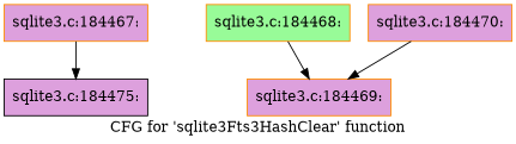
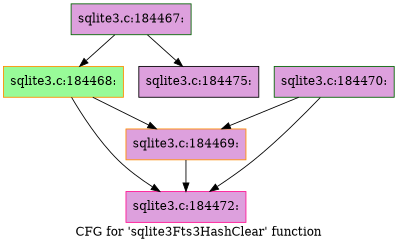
  digraph {
    label="CFG for 'sqlite3Fts3HashClear' function"
    node [color=darkgreen fillcolor=plum shape=record style=filled]
-   n1 [color=darkorange label="{sqlite3.c:184467:}"]
+   n1 [label="{sqlite3.c:184467:}"]
    n2 [color=darkorange fillcolor=palegreen label="{sqlite3.c:184468:}"]
    n3 [color=black label="{sqlite3.c:184475:}"]
    n4 [color=darkorange label="{sqlite3.c:184469:}"]
-   n6 [color=darkorange label="{sqlite3.c:184470:}"]
+   n5 [color=deeppink label="{sqlite3.c:184472:}"]
+   n6 [label="{sqlite3.c:184470:}"]
+   n1 -> n2
    n1 -> n3
    n2 -> n4
+   n2 -> n5
+   n4 -> n5
    n6 -> n4
+   n6 -> n5
  }
